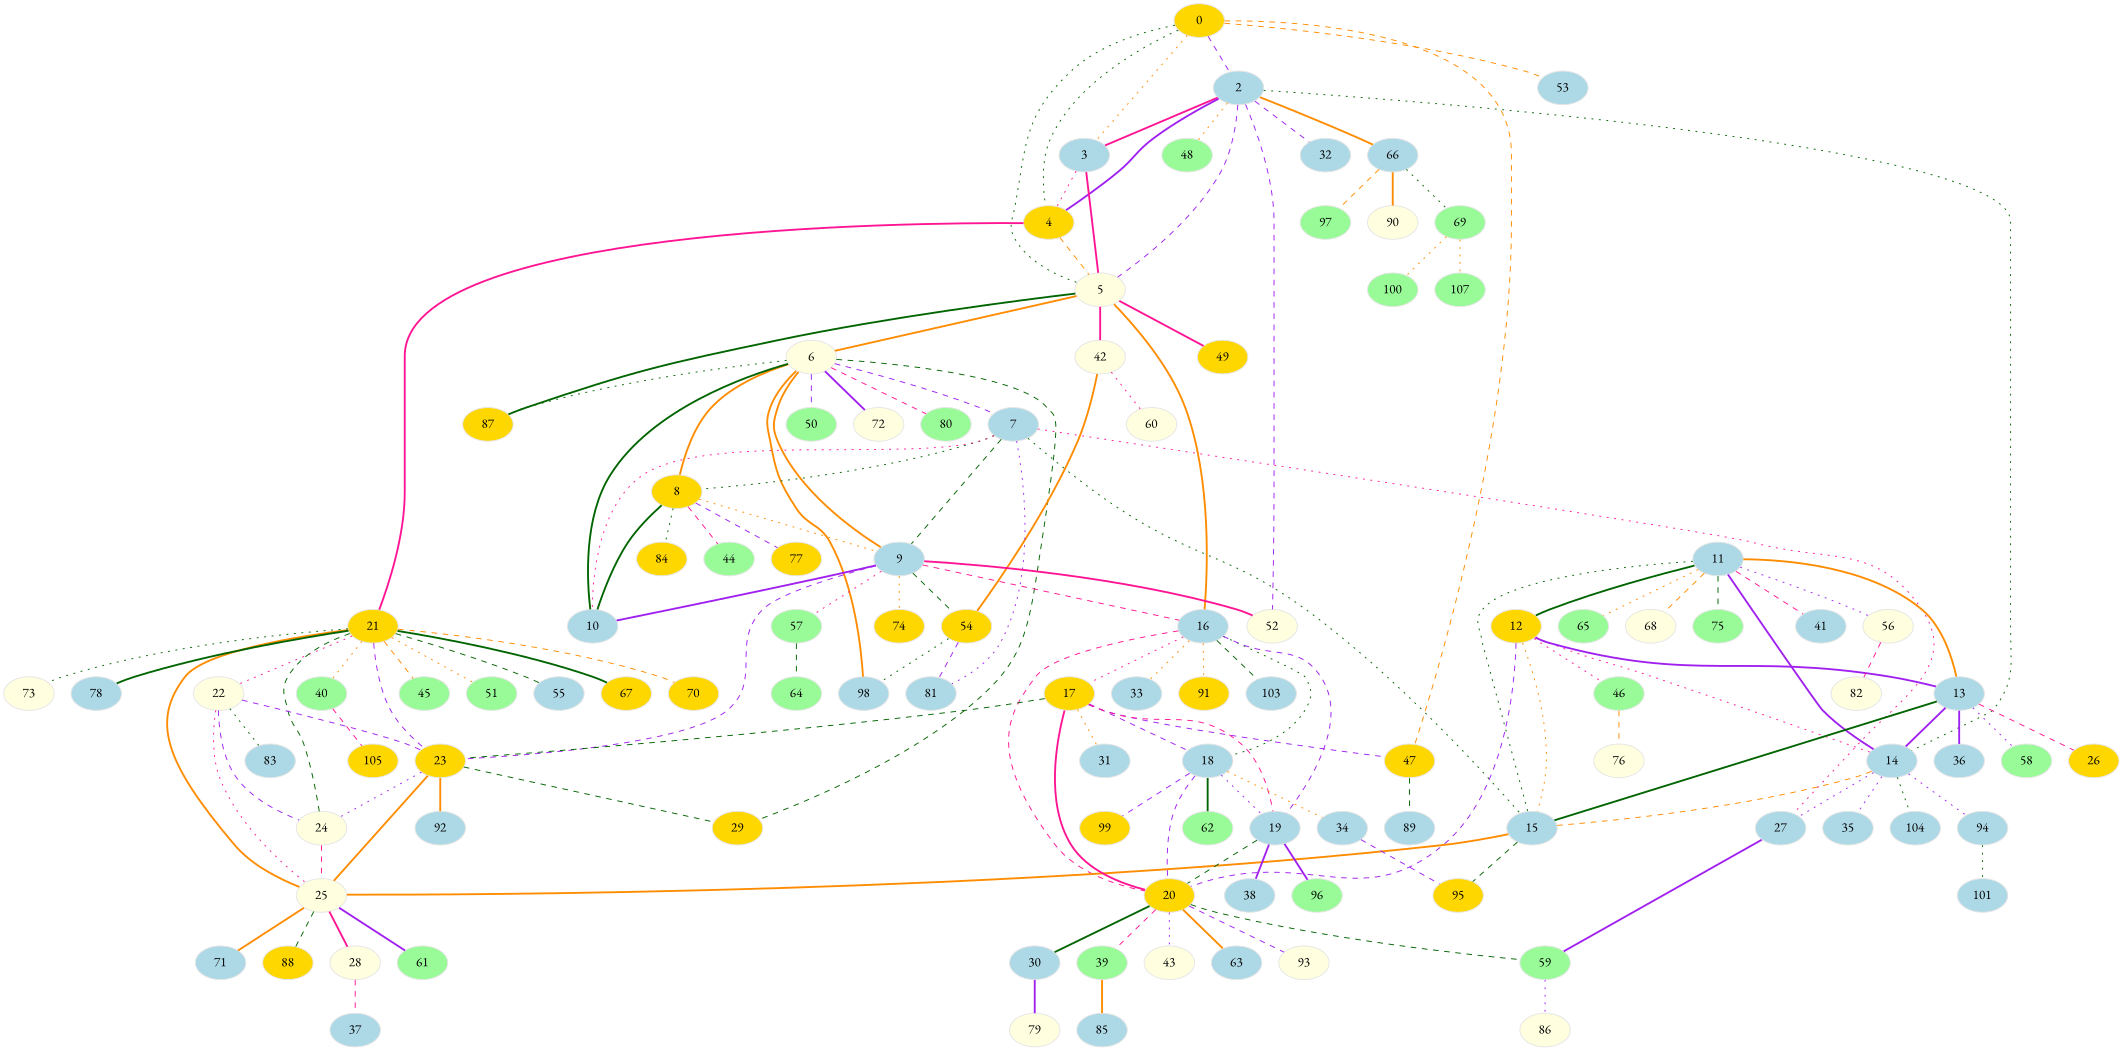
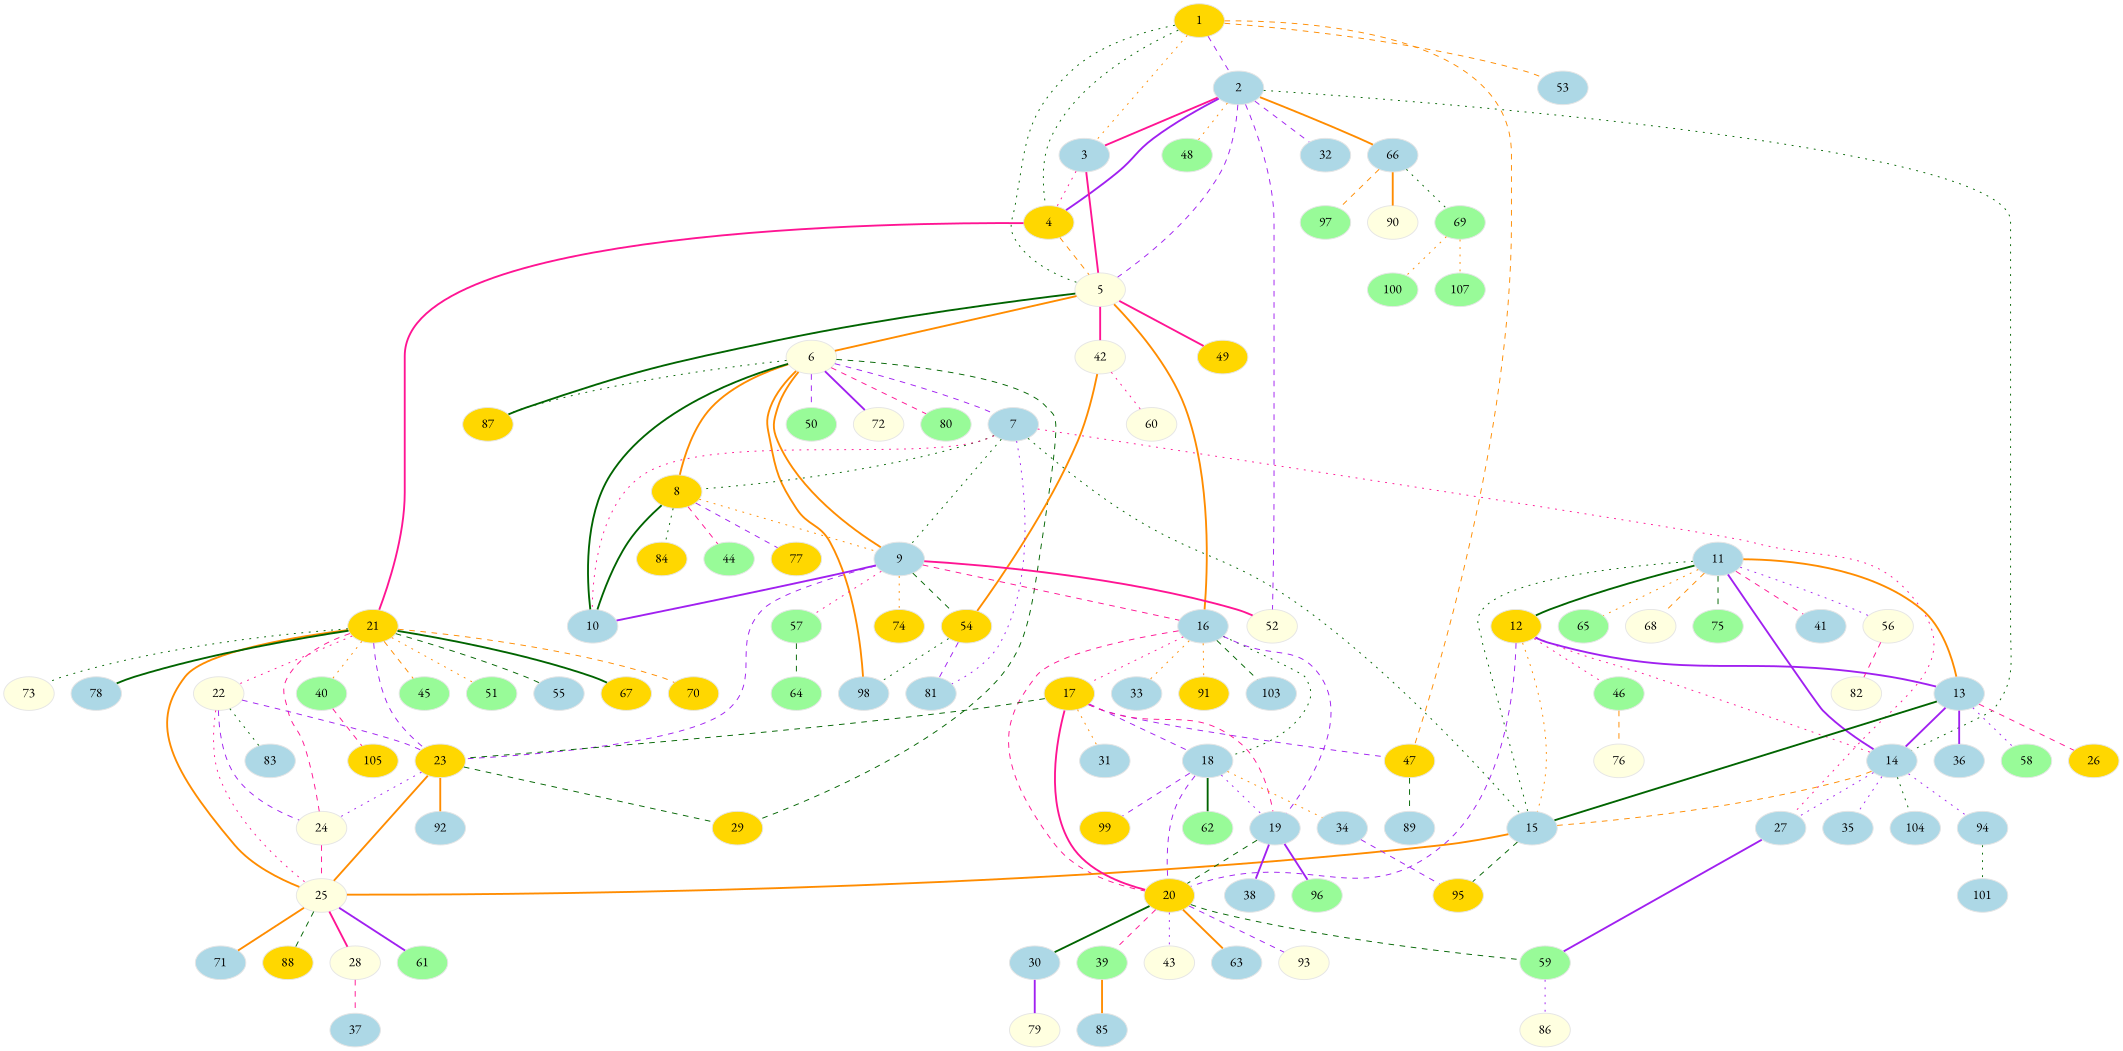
  graph {
    fontname="EB Garamond"
    node [color=gray90 fillcolor=lightblue fontname="EB Garamond" style=filled]
    edge [color=purple fontname="EB Garamond" style=dashed]
-   1 [fillcolor=gold label=0]
+   1 [fillcolor=gold]
    2
    3
    4 [fillcolor=gold]
    5 [fillcolor=lightyellow]
    47 [fillcolor=gold]
    53
    14
    32
    48 [fillcolor=palegreen]
    52 [fillcolor=lightyellow]
    66
    21 [fillcolor=gold]
    6 [fillcolor=lightyellow]
    16
    42 [fillcolor=lightyellow]
    49 [fillcolor=gold]
    87 [fillcolor=gold]
    89
    15
    27
    35
    94
    104
    69 [fillcolor=palegreen]
    90 [fillcolor=lightyellow]
    97 [fillcolor=palegreen]
    23 [fillcolor=gold]
    25 [fillcolor=lightyellow]
    22 [fillcolor=lightyellow]
    24 [fillcolor=lightyellow]
    40 [fillcolor=palegreen]
    45 [fillcolor=palegreen]
    51 [fillcolor=palegreen]
    55
    67 [fillcolor=gold]
    70 [fillcolor=gold]
    73 [fillcolor=lightyellow]
    78
    7
    8 [fillcolor=gold]
    9
    10
    29 [fillcolor=gold]
    50 [fillcolor=palegreen]
    72 [fillcolor=lightyellow]
    80 [fillcolor=palegreen]
    98
    20 [fillcolor=gold]
    17 [fillcolor=gold]
    18
    19
    33
    91 [fillcolor=gold]
    103
    54 [fillcolor=gold]
    60 [fillcolor=lightyellow]
    81
    44 [fillcolor=palegreen]
    77 [fillcolor=gold]
    84 [fillcolor=gold]
    57 [fillcolor=palegreen]
    74 [fillcolor=gold]
    95 [fillcolor=gold]
    59 [fillcolor=palegreen]
    92
    64 [fillcolor=palegreen]
    11
    12 [fillcolor=gold]
    13
    41
    56 [fillcolor=lightyellow]
    65 [fillcolor=palegreen]
    68 [fillcolor=lightyellow]
    75 [fillcolor=palegreen]
    46 [fillcolor=palegreen]
    26 [fillcolor=gold]
    36
    58 [fillcolor=palegreen]
    82 [fillcolor=lightyellow]
    30
    39 [fillcolor=palegreen]
    43 [fillcolor=lightyellow]
    63
    93 [fillcolor=lightyellow]
    76 [fillcolor=lightyellow]
    101
    28 [fillcolor=lightyellow]
    61 [fillcolor=palegreen]
    71
    88 [fillcolor=gold]
    31
    34
    62 [fillcolor=palegreen]
    99 [fillcolor=gold]
    38
    96 [fillcolor=palegreen]
    79 [fillcolor=lightyellow]
    85
    86 [fillcolor=lightyellow]
    83
    105 [fillcolor=gold]
    37
    100 [fillcolor=palegreen]
    n105 [fillcolor=palegreen label=107]
    1 -- 2
    1 -- 3 [color=darkorange style=dotted]
    1 -- 4 [color=darkgreen style=dotted]
    1 -- 5 [color=darkgreen style=dotted]
    1 -- 47 [color=darkorange]
    1 -- 53 [color=darkorange]
    2 -- 3 [color=deeppink style=bold]
    2 -- 4 [style=bold]
    2 -- 5
    2 -- 14 [color=darkgreen style=dotted]
    2 -- 32
    2 -- 48 [color=darkorange style=dotted]
    2 -- 52
    2 -- 66 [color=darkorange style=bold]
    3 -- 4 [color=deeppink style=dotted]
    3 -- 5 [color=deeppink style=bold]
    4 -- 5 [color=darkorange]
    4 -- 21 [color=deeppink style=bold]
    5 -- 6 [color=darkorange style=bold]
    5 -- 16 [color=darkorange style=bold]
    5 -- 42 [color=deeppink style=bold]
    5 -- 49 [color=deeppink style=bold]
    5 -- 87 [color=darkgreen style=bold]
    47 -- 89 [color=darkgreen]
    14 -- 15 [color=darkorange]
    14 -- 27 [style=dotted]
    14 -- 35 [style=dotted]
    14 -- 94 [style=dotted]
    14 -- 104 [color=darkgreen style=dotted]
    66 -- 69 [color=darkgreen style=dotted]
    66 -- 90 [color=darkorange style=bold]
    66 -- 97 [color=darkorange]
    21 -- 23
    21 -- 25 [color=darkorange style=bold]
    21 -- 22 [color=deeppink style=dotted]
-   21 -- 24 [color=darkgreen]
+   21 -- 24 [color=deeppink]
    21 -- 40 [color=darkorange style=dotted]
    21 -- 45 [color=darkorange]
    21 -- 51 [color=darkorange style=dotted]
    21 -- 55 [color=darkgreen]
    21 -- 67 [color=darkgreen style=bold]
    21 -- 70 [color=darkorange]
    21 -- 73 [color=darkgreen style=dotted]
    21 -- 78 [color=darkgreen style=bold]
    6 -- 87 [color=darkgreen style=dotted]
    6 -- 7
    6 -- 8 [color=darkorange style=bold]
    6 -- 9 [color=darkorange style=bold]
    6 -- 10 [color=darkgreen style=bold]
    6 -- 29 [color=darkgreen]
    6 -- 50
    6 -- 72 [style=bold]
    6 -- 80 [color=deeppink]
    6 -- 98 [color=darkorange style=bold]
    16 -- 20 [color=deeppink]
    16 -- 17 [color=deeppink style=dotted]
    16 -- 18 [color=darkgreen style=dotted]
    16 -- 19
    16 -- 33 [color=darkorange style=dotted]
    16 -- 91 [color=darkorange style=dotted]
    16 -- 103 [color=darkgreen]
    42 -- 54 [color=darkorange style=bold]
    42 -- 60 [color=deeppink style=dotted]
    15 -- 25 [color=darkorange style=bold]
    15 -- 95 [color=darkgreen]
    27 -- 59 [style=bold]
    94 -- 101 [color=darkgreen style=dotted]
    69 -- 100 [color=darkorange style=dotted]
    69 -- n105 [color=darkorange style=dotted]
    23 -- 25 [color=darkorange style=bold]
    23 -- 24 [style=dotted]
    23 -- 29 [color=darkgreen]
    23 -- 92 [color=darkorange style=bold]
    25 -- 28 [color=deeppink style=bold]
    25 -- 61 [style=bold]
    25 -- 71 [color=darkorange style=bold]
    25 -- 88 [color=darkgreen]
    22 -- 23
    22 -- 25 [color=deeppink style=dotted]
    22 -- 24
    22 -- 83 [color=darkgreen style=dotted]
    24 -- 25 [color=deeppink]
    40 -- 105 [color=deeppink]
    7 -- 15 [color=darkgreen style=dotted]
    7 -- 27 [color=deeppink style=dotted]
    7 -- 8 [color=darkgreen style=dotted]
-   7 -- 9 [color=darkgreen]
+   7 -- 9 [color=darkgreen style=dotted]
    7 -- 10 [color=deeppink style=dotted]
    7 -- 81 [style=dotted]
    8 -- 9 [color=darkorange style=dotted]
    8 -- 10 [color=darkgreen style=bold]
    8 -- 44 [color=deeppink]
    8 -- 77
    8 -- 84 [color=darkgreen style=dotted]
    9 -- 52 [color=deeppink style=bold]
    9 -- 16 [color=deeppink]
    9 -- 23
    9 -- 10 [style=bold]
    9 -- 54 [color=darkgreen]
    9 -- 57 [color=deeppink style=dotted]
    9 -- 74 [color=darkorange style=dotted]
    20 -- 59 [color=darkgreen]
    20 -- 30 [color=darkgreen style=bold]
    20 -- 39 [color=deeppink]
    20 -- 43 [style=dotted]
    20 -- 63 [color=darkorange style=bold]
    20 -- 93
    17 -- 47
    17 -- 23 [color=darkgreen]
    17 -- 20 [color=deeppink style=bold]
    17 -- 18
    17 -- 19 [color=deeppink]
    17 -- 31 [color=darkorange style=dotted]
    18 -- 20
    18 -- 19 [style=dotted]
    18 -- 34 [color=darkorange style=dotted]
    18 -- 62 [color=darkgreen style=bold]
    18 -- 99
    19 -- 20 [color=darkgreen]
    19 -- 38 [style=bold]
    19 -- 96 [style=bold]
    54 -- 98 [color=darkgreen style=dotted]
    54 -- 81
    57 -- 64 [color=darkgreen]
    59 -- 86 [style=dotted]
    11 -- 14 [style=bold]
    11 -- 15 [color=darkgreen style=dotted]
    11 -- 12 [color=darkgreen style=bold]
    11 -- 13 [color=darkorange style=bold]
    11 -- 41 [color=deeppink]
    11 -- 56 [style=dotted]
    11 -- 65 [color=darkorange style=dotted]
    11 -- 68 [color=darkorange]
    11 -- 75 [color=darkgreen]
    12 -- 14 [color=deeppink style=dotted]
    12 -- 15 [color=darkorange style=dotted]
    12 -- 20
    12 -- 13 [style=bold]
    12 -- 46 [color=deeppink style=dotted]
    13 -- 14 [style=bold]
    13 -- 15 [color=darkgreen style=bold]
    13 -- 26 [color=deeppink]
    13 -- 36 [style=bold]
    13 -- 58 [style=dotted]
    56 -- 82 [color=deeppink]
    46 -- 76 [color=darkorange]
    30 -- 79 [style=bold]
    39 -- 85 [color=darkorange style=bold]
    28 -- 37 [color=deeppink]
    34 -- 95
  }
